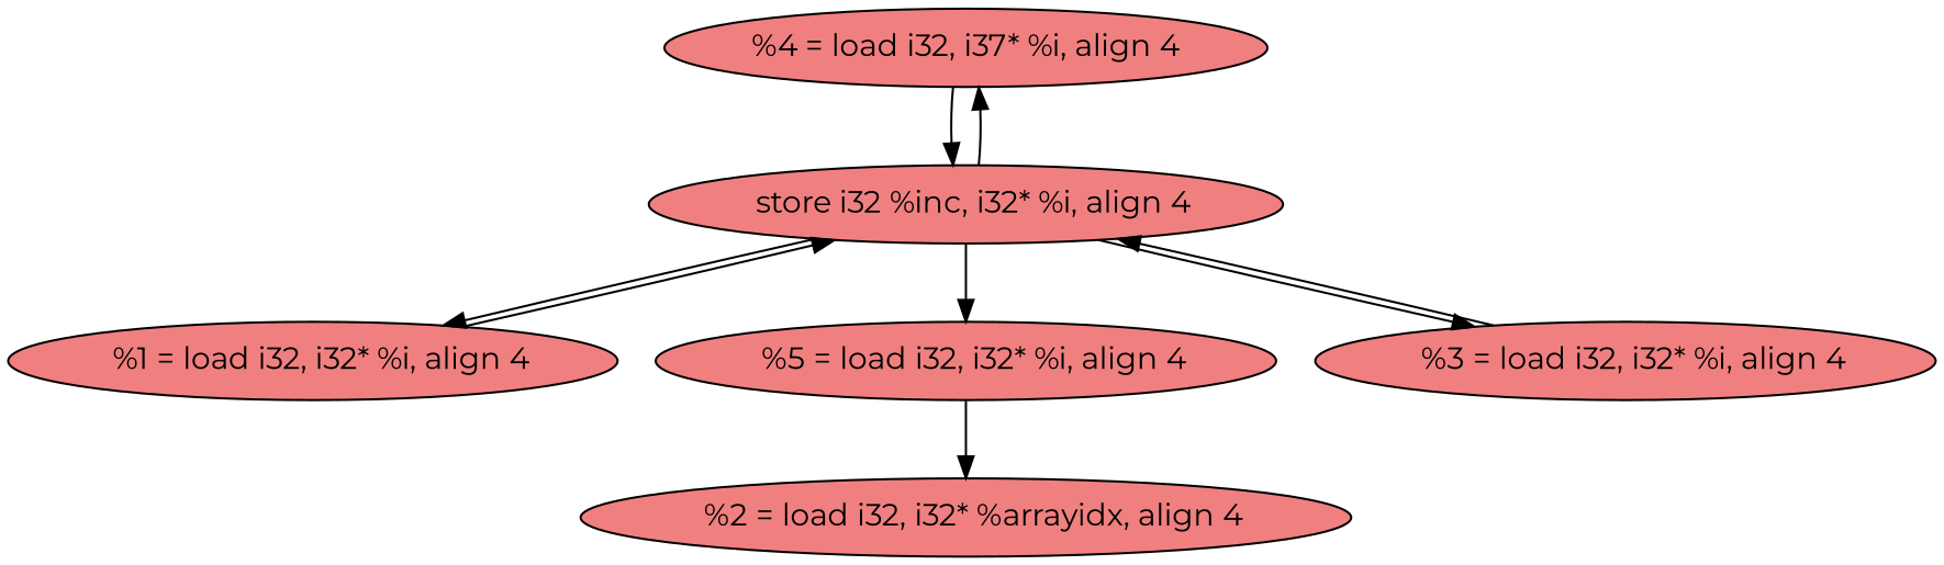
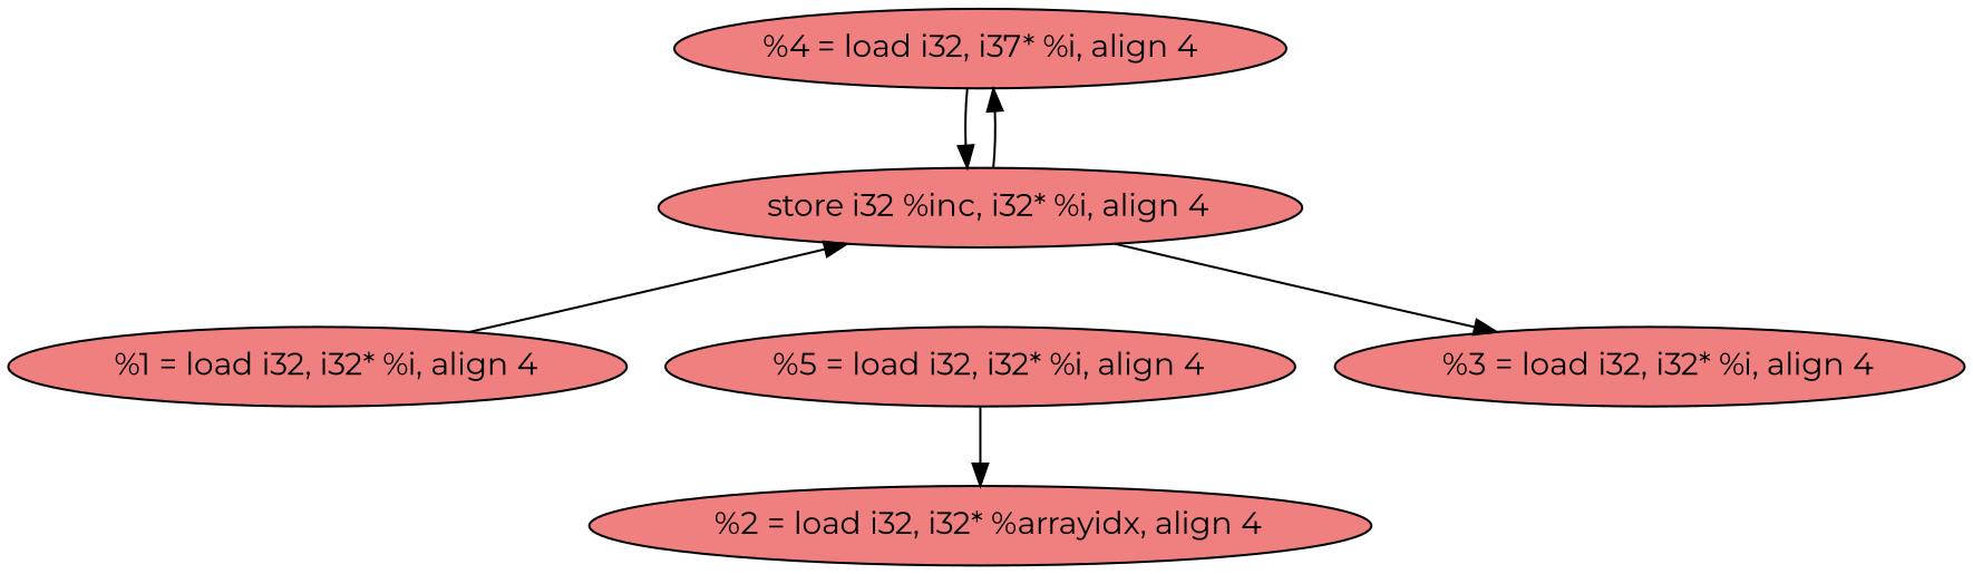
  digraph {
    fontname=Montserrat
    node [fillcolor=lightcoral fontname=Montserrat shape=ellipse style=filled]
    edge [fontname=Montserrat]
    n1 [label="%4 = load i32, i37* %i, align 4"]
    n2 [label="  store i32 %inc, i32* %i, align 4"]
    n3 [label="  %1 = load i32, i32* %i, align 4"]
    n4 [label="  %5 = load i32, i32* %i, align 4"]
    n5 [label="  %3 = load i32, i32* %i, align 4"]
    n6 [label="  %2 = load i32, i32* %arrayidx, align 4"]
    n1 -> n2
    n2 -> n1
-   n2 -> n3
-   n2 -> n4
    n2 -> n5
    n3 -> n2
    n4 -> n6
-   n5 -> n2
  }
